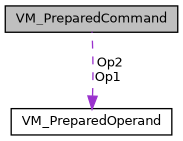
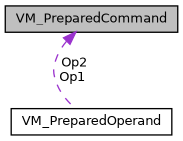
  digraph {
    node [color=black fontname=Helvetica fontsize=10 shape=record style=filled]
    n1 [fillcolor=grey75 fontcolor=black height=0.2 label=VM_PreparedCommand width=0.4]
    n2 [fillcolor=white height=0.2 label=VM_PreparedOperand width=0.4]
-   n2 -> n1 [color=darkorchid3 dir=back fontname=Helvetica fontsize=10 label=" Op2\nOp1" labelfontname=Helvetica labelfontsize=10 style=dashed]
+   n1 -> n2 [color=darkorchid3 dir=back fontname=Helvetica fontsize=10 label=" Op2\nOp1" labelfontname=Helvetica labelfontsize=10 style=dashed]
  }
